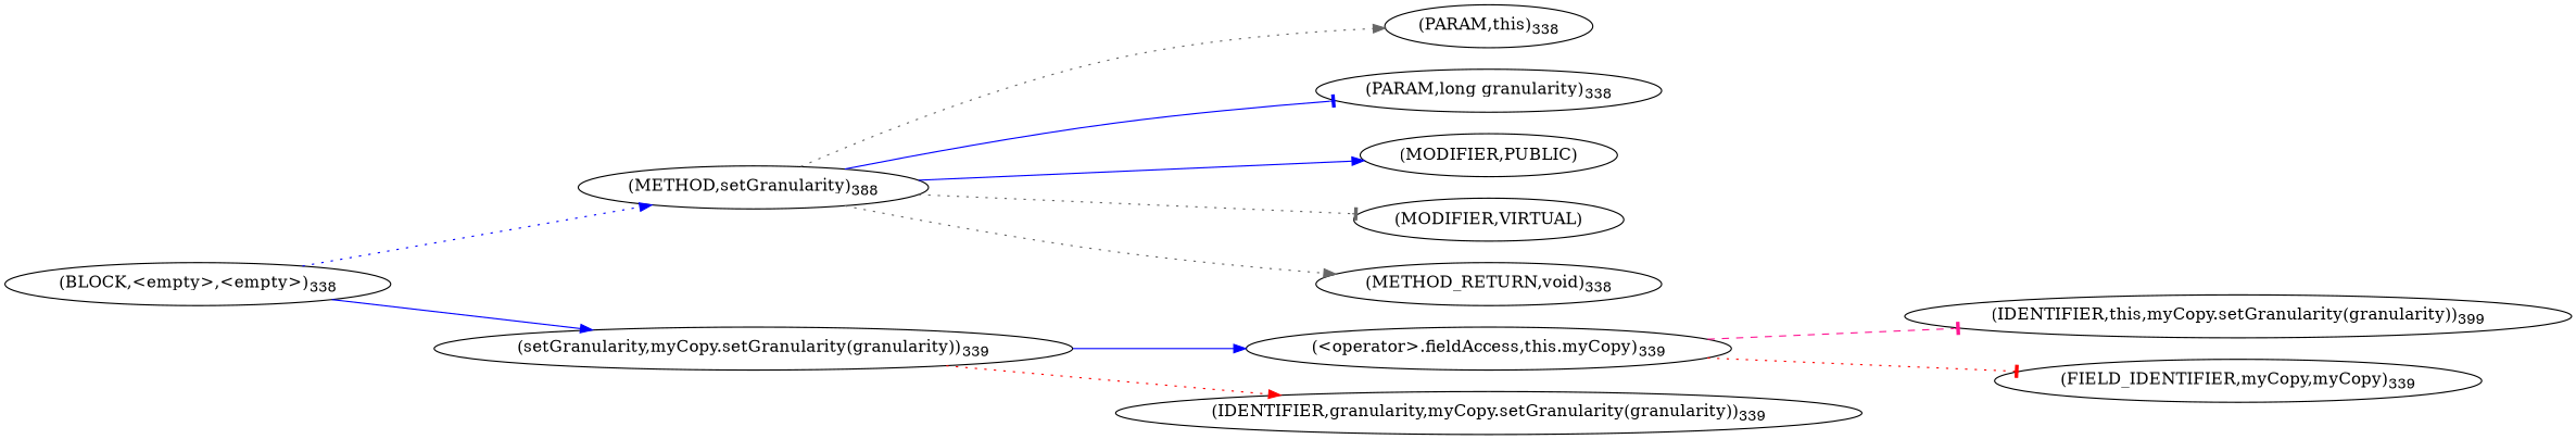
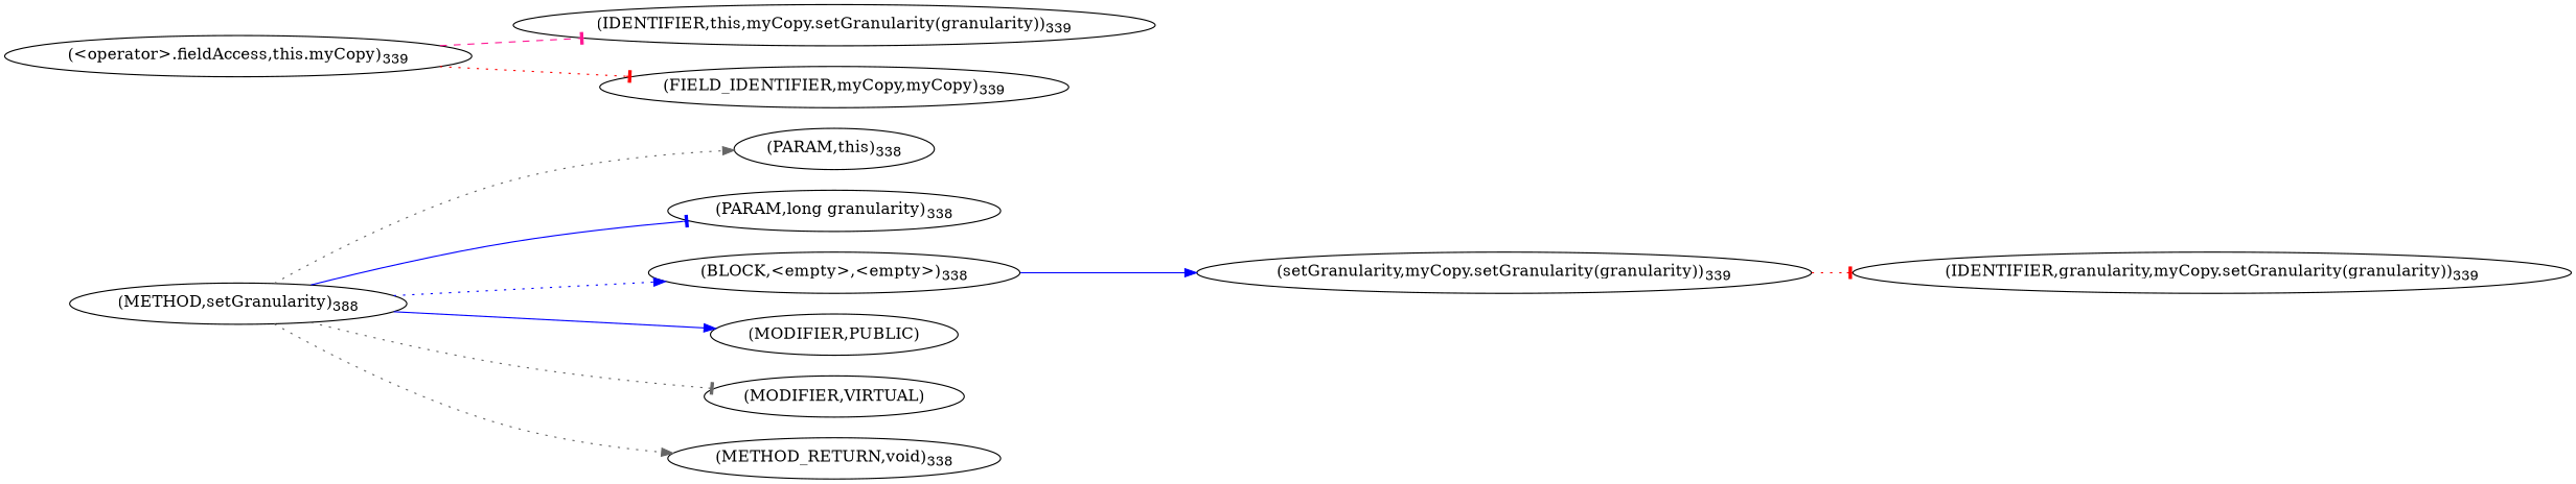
  digraph {
    rankdir=LR
    edge [arrowhead=normal color=blue style=dotted]
    n1 [label=<(METHOD,setGranularity)<SUB>388</SUB>>]
    n2 [label=<(PARAM,this)<SUB>338</SUB>>]
    n3 [label=<(PARAM,long granularity)<SUB>338</SUB>>]
    n4 [label=<(BLOCK,&lt;empty&gt;,&lt;empty&gt;)<SUB>338</SUB>>]
    n5 [label=<(MODIFIER,PUBLIC)>]
    n6 [label=<(MODIFIER,VIRTUAL)>]
    n7 [label=<(METHOD_RETURN,void)<SUB>338</SUB>>]
    n8 [label=<(setGranularity,myCopy.setGranularity(granularity))<SUB>339</SUB>>]
    n9 [label=<(&lt;operator&gt;.fieldAccess,this.myCopy)<SUB>339</SUB>>]
    n10 [label=<(IDENTIFIER,granularity,myCopy.setGranularity(granularity))<SUB>339</SUB>>]
-   n11 [label=<(IDENTIFIER,this,myCopy.setGranularity(granularity))<SUB>399</SUB>>]
+   n11 [label=<(IDENTIFIER,this,myCopy.setGranularity(granularity))<SUB>339</SUB>>]
    n12 [label=<(FIELD_IDENTIFIER,myCopy,myCopy)<SUB>339</SUB>>]
    n1 -> n2 [color=gray40]
    n1 -> n3 [arrowhead=tee style=solid]
-   n4 -> n1
+   n1 -> n4
    n1 -> n5 [style=solid]
    n1 -> n6 [arrowhead=tee color=gray40]
    n1 -> n7 [color=gray40]
    n4 -> n8 [style=solid]
-   n8 -> n9 [style=solid]
-   n8 -> n10 [color=red]
+   n8 -> n10 [arrowhead=tee color=red]
    n9 -> n11 [arrowhead=tee color=deeppink style=dashed]
    n9 -> n12 [arrowhead=tee color=red]
  }
